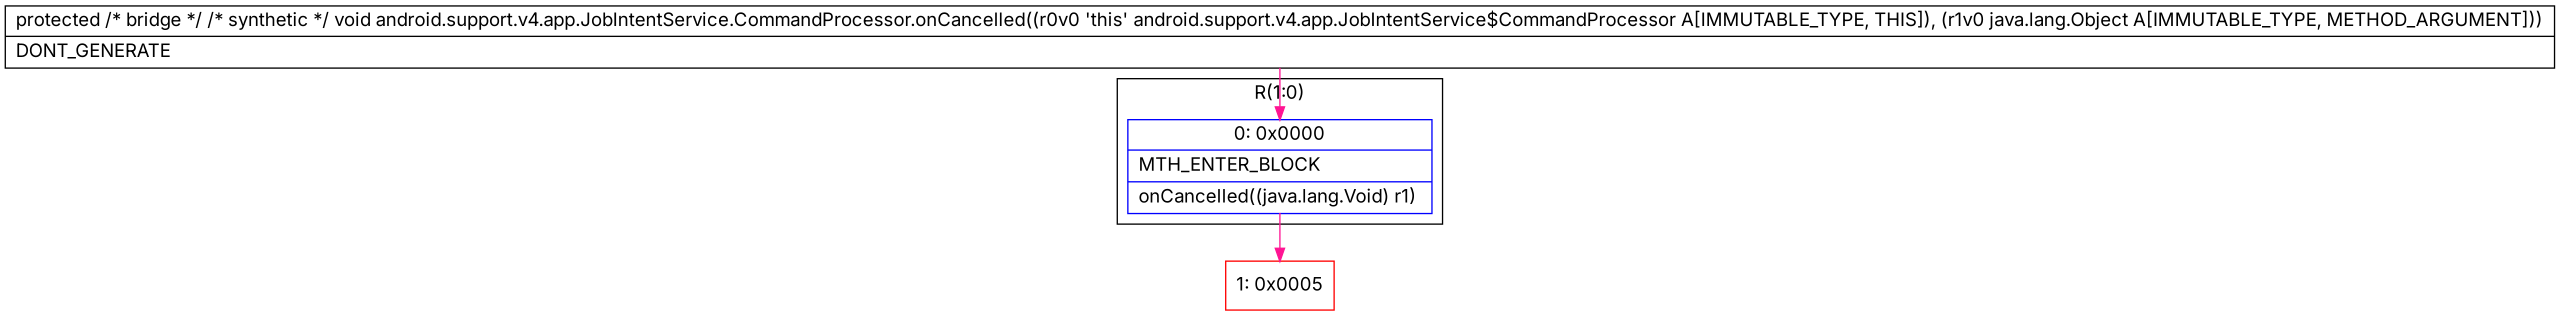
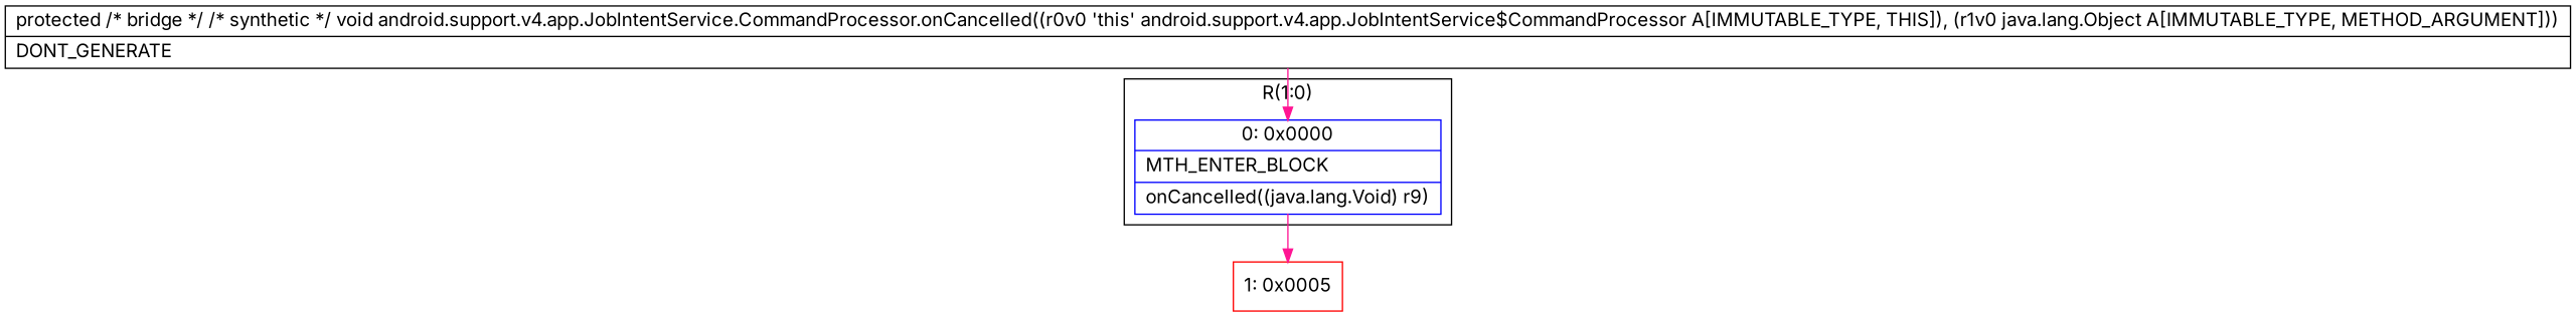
  digraph {
    fontname=Inter
    node [shape=record fontname=Inter]
    edge [color=deeppink fontname=Inter]
-   n1 [color=blue label="{0\:\ 0x0000|MTH_ENTER_BLOCK\l|onCancelled((java.lang.Void) r1)\l}"]
+   n1 [color=blue label="{0\:\ 0x0000|MTH_ENTER_BLOCK\l|onCancelled((java.lang.Void) r9)\l}"]
    n2 [color=red label="{1\:\ 0x0005}"]
    n3 [label="{protected \/* bridge *\/ \/* synthetic *\/ void android.support.v4.app.JobIntentService.CommandProcessor.onCancelled((r0v0 'this' android.support.v4.app.JobIntentService$CommandProcessor A[IMMUTABLE_TYPE, THIS]), (r1v0 java.lang.Object A[IMMUTABLE_TYPE, METHOD_ARGUMENT]))  | DONT_GENERATE\l}"]
    subgraph cluster_1 {
      label="R(1:0)"
      n1
    }
    n1 -> n2
    n3 -> n1
  }
